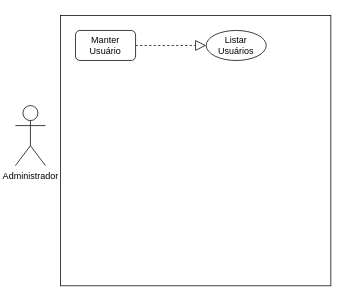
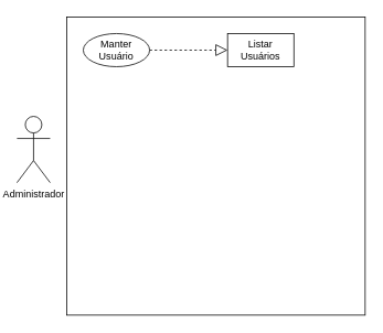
  <mxCell id="0" />
  <mxCell id="1" parent="0" />
  <mxCell id="2" value="" style="whiteSpace=wrap;html=1;aspect=fixed;" vertex="1" parent="1"><mxGeometry x="80" y="20" width="360" height="360" as="geometry" /></mxCell>
  <mxCell id="3" value="Administrador" style="shape=umlActor;verticalLabelPosition=bottom;verticalAlign=top;html=1;outlineConnect=0;" vertex="1" parent="1"><mxGeometry x="20" y="140" width="40" height="80" as="geometry" /></mxCell>
- <mxCell id="4" value="Manter Usuário" style="whiteSpace=wrap;html=1;rounded=1;" vertex="1" parent="1"><mxGeometry x="100" y="40" width="80" height="40" as="geometry" /></mxCell>
- <mxCell id="5" value="Listar Usuários" style="ellipse;whiteSpace=wrap;html=1;" vertex="1" parent="1"><mxGeometry x="274" y="40" width="80" height="40" as="geometry" /></mxCell>
+ <mxCell id="4" value="Manter Usuário" style="ellipse;whiteSpace=wrap;html=1;" vertex="1" parent="1"><mxGeometry x="100" y="40" width="80" height="40" as="geometry" /></mxCell>
+ <mxCell id="5" value="Listar Usuários" style="whiteSpace=wrap;html=1;rounded=0;" vertex="1" parent="1"><mxGeometry x="274" y="40" width="80" height="40" as="geometry" /></mxCell>
  <mxCell id="6" value="" style="endArrow=block;dashed=1;endFill=0;endSize=12;html=1;rounded=0;exitX=1;exitY=0.5;exitDx=0;exitDy=0;entryX=0;entryY=0.5;entryDx=0;entryDy=0;" edge="1" parent="1" source="4" target="5"><mxGeometry width="160" relative="1" as="geometry"><mxPoint x="230" y="210" as="sourcePoint" /><mxPoint x="390" y="210" as="targetPoint" /></mxGeometry></mxCell>
